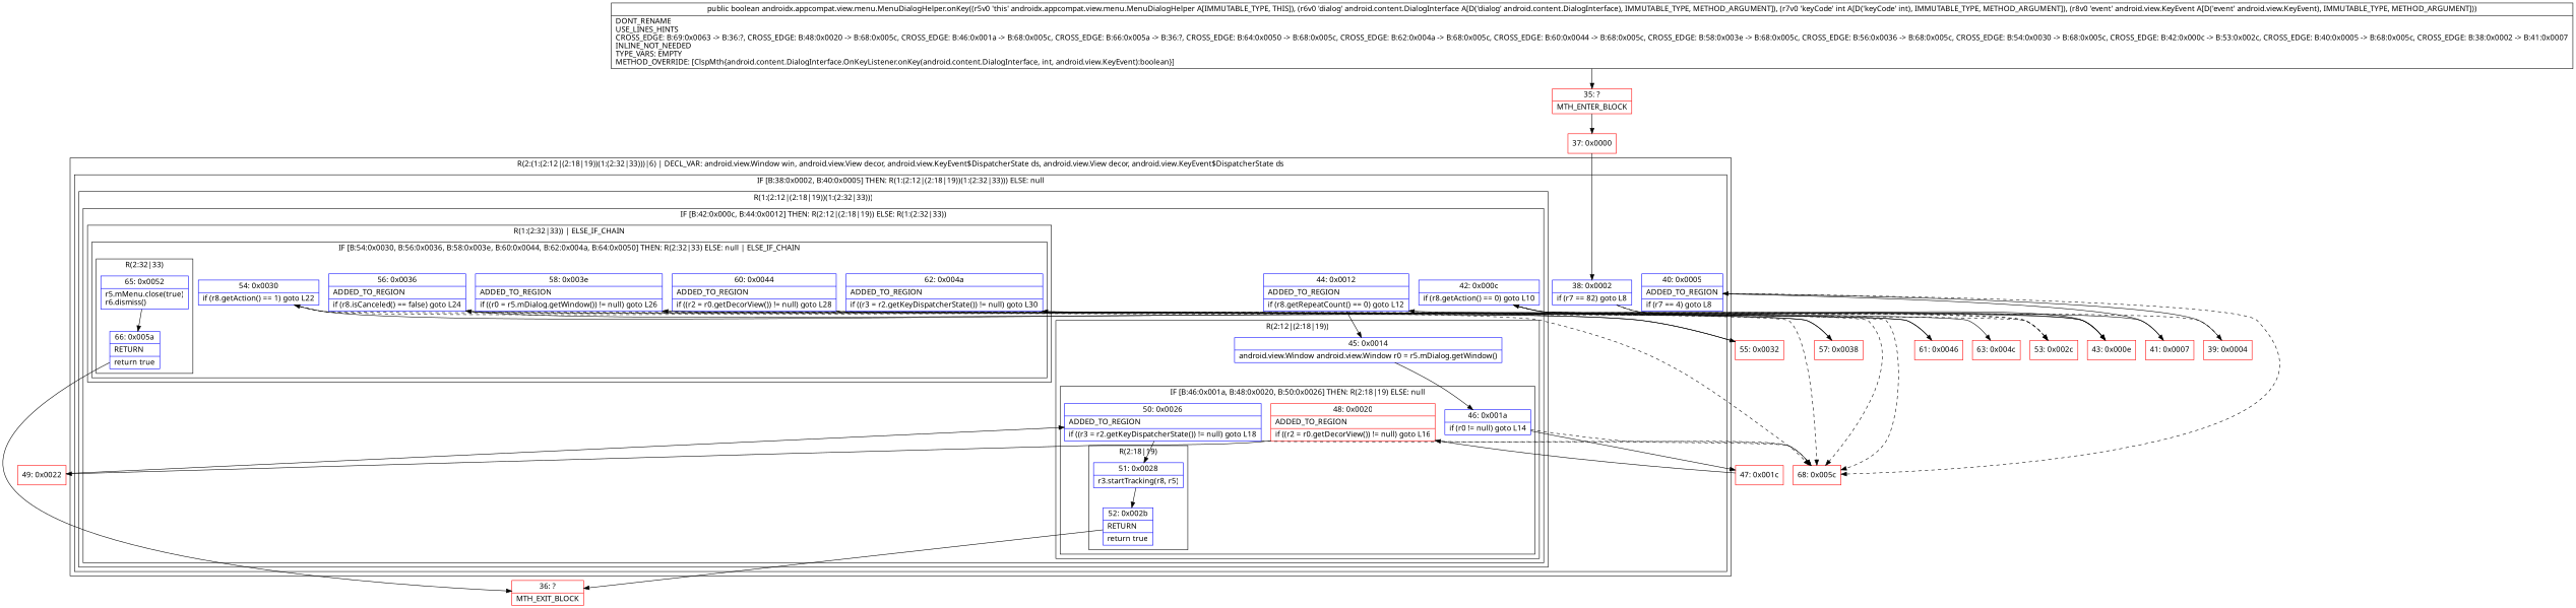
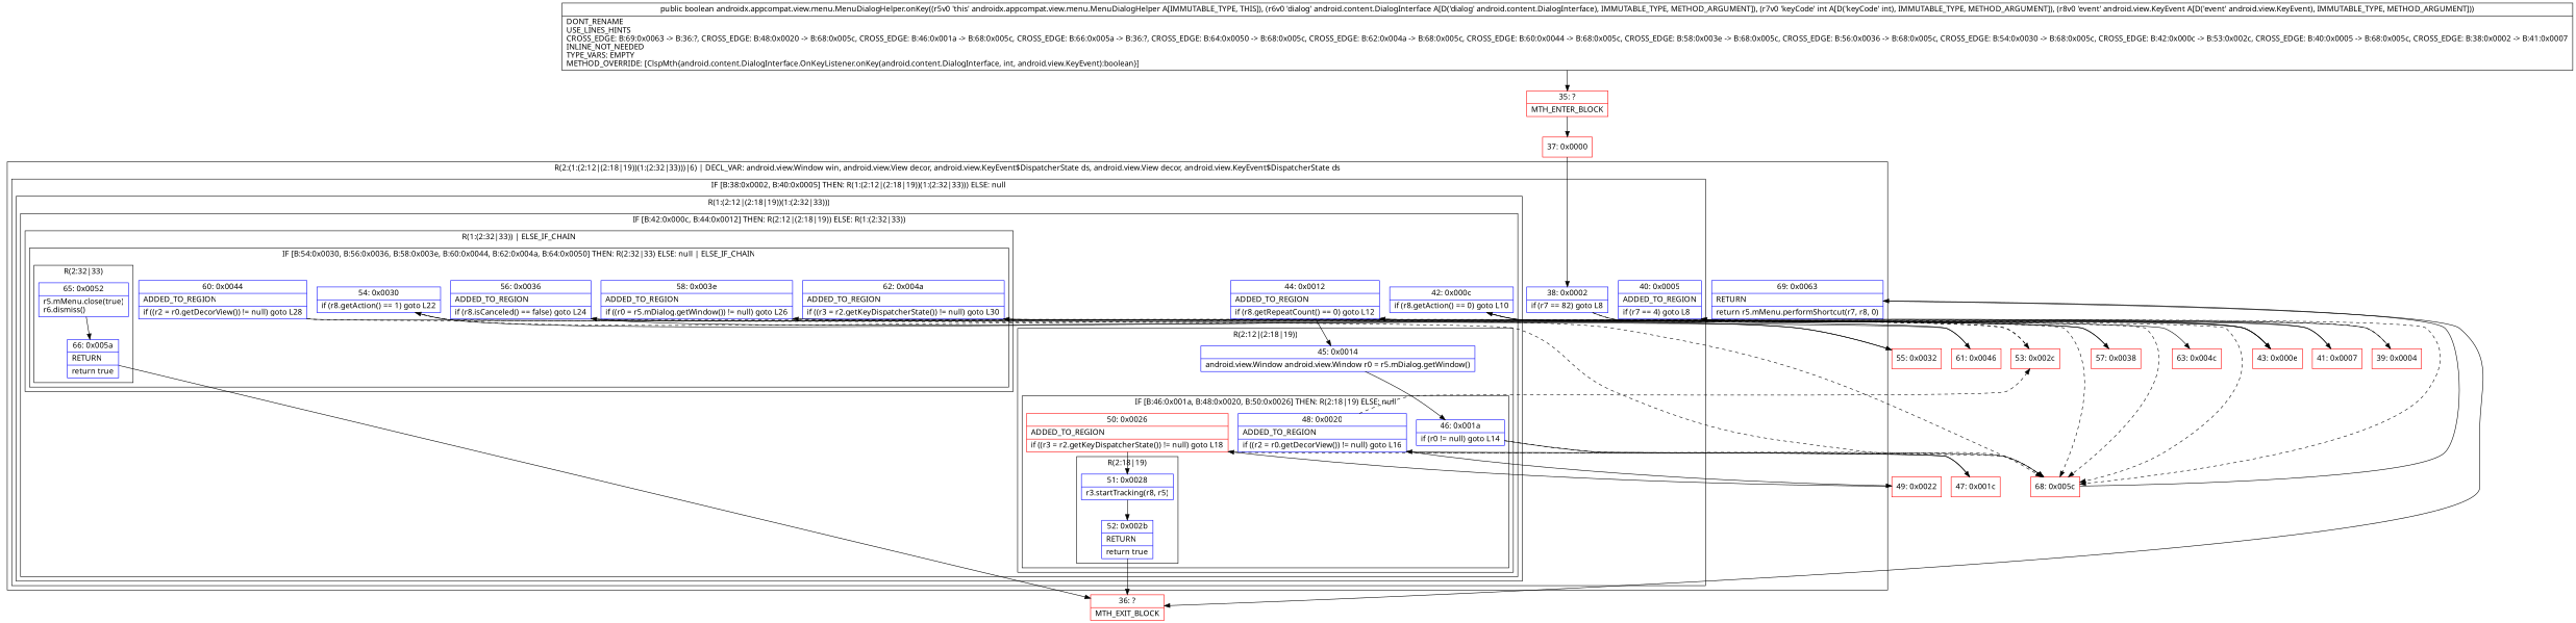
  digraph {
    fontname="Noto Sans"
    node [color=blue fontname="Noto Sans" shape=record]
    edge [fontname="Noto Sans"]
    n1 [label="{51\:\ 0x0028|r3.startTracking(r8, r5)\l}"]
    n2 [label="{52\:\ 0x002b|RETURN\l|return true\l}"]
    n3 [label="{46\:\ 0x001a|if (r0 != null) goto L14\l}"]
-   n4 [color=red label="{48\:\ 0x0020|ADDED_TO_REGION\l|if ((r2 = r0.getDecorView()) != null) goto L16\l}"]
-   n5 [label="{50\:\ 0x0026|ADDED_TO_REGION\l|if ((r3 = r2.getKeyDispatcherState()) != null) goto L18\l}"]
+   n4 [label="{48\:\ 0x0020|ADDED_TO_REGION\l|if ((r2 = r0.getDecorView()) != null) goto L16\l}"]
+   n5 [color=red label="{50\:\ 0x0026|ADDED_TO_REGION\l|if ((r3 = r2.getKeyDispatcherState()) != null) goto L18\l}"]
    n6 [label="{45\:\ 0x0014|android.view.Window android.view.Window r0 = r5.mDialog.getWindow()\l}"]
    n7 [label="{65\:\ 0x0052|r5.mMenu.close(true)\lr6.dismiss()\l}"]
    n8 [label="{66\:\ 0x005a|RETURN\l|return true\l}"]
    n9 [label="{54\:\ 0x0030|if (r8.getAction() == 1) goto L22\l}"]
    n10 [label="{56\:\ 0x0036|ADDED_TO_REGION\l|if (r8.isCanceled() == false) goto L24\l}"]
    n11 [label="{58\:\ 0x003e|ADDED_TO_REGION\l|if ((r0 = r5.mDialog.getWindow()) != null) goto L26\l}"]
    n12 [label="{60\:\ 0x0044|ADDED_TO_REGION\l|if ((r2 = r0.getDecorView()) != null) goto L28\l}"]
    n13 [label="{62\:\ 0x004a|ADDED_TO_REGION\l|if ((r3 = r2.getKeyDispatcherState()) != null) goto L30\l}"]
    n14 [label="{42\:\ 0x000c|if (r8.getAction() == 0) goto L10\l}"]
    n15 [label="{44\:\ 0x0012|ADDED_TO_REGION\l|if (r8.getRepeatCount() == 0) goto L12\l}"]
    n16 [label="{38\:\ 0x0002|if (r7 == 82) goto L8\l}"]
    n17 [label="{40\:\ 0x0005|ADDED_TO_REGION\l|if (r7 == 4) goto L8\l}"]
+   n18 [label="{69\:\ 0x0063|RETURN\l|return r5.mMenu.performShortcut(r7, r8, 0)\l}"]
    n19 [color=red label="{36\:\ ?|MTH_EXIT_BLOCK\l}"]
    n20 [color=red label="{68\:\ 0x005c}"]
    n21 [color=red label="{47\:\ 0x001c}"]
    n22 [color=red label="{49\:\ 0x0022}"]
    n23 [color=red label="{55\:\ 0x0032}"]
    n24 [color=red label="{57\:\ 0x0038}"]
    n25 [color=red label="{61\:\ 0x0046}"]
    n26 [color=red label="{63\:\ 0x004c}"]
    n27 [color=red label="{43\:\ 0x000e}"]
    n28 [color=red label="{53\:\ 0x002c}"]
    n29 [color=red label="{39\:\ 0x0004}"]
    n30 [color=red label="{41\:\ 0x0007}"]
    n31 [color=red label="{35\:\ ?|MTH_ENTER_BLOCK\l}"]
    n32 [color=red label="{37\:\ 0x0000}"]
    n33 [label="{public boolean androidx.appcompat.view.menu.MenuDialogHelper.onKey((r5v0 'this' androidx.appcompat.view.menu.MenuDialogHelper A[IMMUTABLE_TYPE, THIS]), (r6v0 'dialog' android.content.DialogInterface A[D('dialog' android.content.DialogInterface), IMMUTABLE_TYPE, METHOD_ARGUMENT]), (r7v0 'keyCode' int A[D('keyCode' int), IMMUTABLE_TYPE, METHOD_ARGUMENT]), (r8v0 'event' android.view.KeyEvent A[D('event' android.view.KeyEvent), IMMUTABLE_TYPE, METHOD_ARGUMENT]))  | DONT_RENAME\lUSE_LINES_HINTS\lCROSS_EDGE: B:69:0x0063 \-\> B:36:?, CROSS_EDGE: B:48:0x0020 \-\> B:68:0x005c, CROSS_EDGE: B:46:0x001a \-\> B:68:0x005c, CROSS_EDGE: B:66:0x005a \-\> B:36:?, CROSS_EDGE: B:64:0x0050 \-\> B:68:0x005c, CROSS_EDGE: B:62:0x004a \-\> B:68:0x005c, CROSS_EDGE: B:60:0x0044 \-\> B:68:0x005c, CROSS_EDGE: B:58:0x003e \-\> B:68:0x005c, CROSS_EDGE: B:56:0x0036 \-\> B:68:0x005c, CROSS_EDGE: B:54:0x0030 \-\> B:68:0x005c, CROSS_EDGE: B:42:0x000c \-\> B:53:0x002c, CROSS_EDGE: B:40:0x0005 \-\> B:68:0x005c, CROSS_EDGE: B:38:0x0002 \-\> B:41:0x0007\lINLINE_NOT_NEEDED\lTYPE_VARS: EMPTY\lMETHOD_OVERRIDE: [ClspMth\{android.content.DialogInterface.OnKeyListener.onKey(android.content.DialogInterface, int, android.view.KeyEvent):boolean\}]\l}" color=""]
    subgraph cluster_1 {
      label="R(2:(1:(2:12|(2:18|19))(1:(2:32|33)))|6) | DECL_VAR: android.view.Window win, android.view.View decor, android.view.KeyEvent$DispatcherState ds, android.view.View decor, android.view.KeyEvent$DispatcherState ds\l"
+     n18
      subgraph cluster_2 {
        label="IF [B:38:0x0002, B:40:0x0005] THEN: R(1:(2:12|(2:18|19))(1:(2:32|33))) ELSE: null"
        n16
        n17
        subgraph cluster_3 {
          label="R(1:(2:12|(2:18|19))(1:(2:32|33)))"
          subgraph cluster_4 {
            label="IF [B:42:0x000c, B:44:0x0012] THEN: R(2:12|(2:18|19)) ELSE: R(1:(2:32|33))"
            n14
            n15
            subgraph cluster_5 {
              label="R(2:12|(2:18|19))"
              n6
              subgraph cluster_6 {
                label="IF [B:46:0x001a, B:48:0x0020, B:50:0x0026] THEN: R(2:18|19) ELSE: null"
                n3
                n4
                n5
                subgraph cluster_7 {
                  label="R(2:18|19)"
                  n1
                  n2
                }
              }
            }
            subgraph cluster_8 {
              label="R(1:(2:32|33)) | ELSE_IF_CHAIN\l"
              subgraph cluster_9 {
                label="IF [B:54:0x0030, B:56:0x0036, B:58:0x003e, B:60:0x0044, B:62:0x004a, B:64:0x0050] THEN: R(2:32|33) ELSE: null | ELSE_IF_CHAIN\l"
                n9
                n10
                n11
                n12
                n13
                subgraph cluster_10 {
                  label="R(2:32|33)"
                  n7
                  n8
                }
              }
            }
          }
        }
      }
    }
    n1 -> n2
    n2 -> n19
    n3 -> n20 [style=dashed]
    n3 -> n21
    n4 -> n20 [style=dashed]
    n4 -> n22
    n5 -> n1
    n5 -> n20 [style=dashed]
    n6 -> n3
    n7 -> n8
    n8 -> n19
    n9 -> n20 [style=dashed]
    n9 -> n23
    n10 -> n20 [style=dashed]
    n10 -> n24
    n11 -> n20 [style=dashed]
    n12 -> n20 [style=dashed]
    n12 -> n25
+   n13 -> n20 [style=dashed]
    n13 -> n26
    n14 -> n27
    n14 -> n28 [style=dashed]
    n15 -> n6
-   n15 -> n28 [style=dashed]
+   n4 -> n28 [style=dashed]
    n16 -> n27
    n16 -> n29 [style=dashed]
    n17 -> n20 [style=dashed]
    n17 -> n30
+   n18 -> n19
+   n20 -> n18
    n21 -> n4
    n22 -> n5
    n23 -> n10
    n24 -> n11
    n25 -> n13
    n27 -> n15
    n28 -> n9 [style=dashed]
    n29 -> n17
    n30 -> n14
    n31 -> n32
    n32 -> n16
    n33 -> n31
  }
